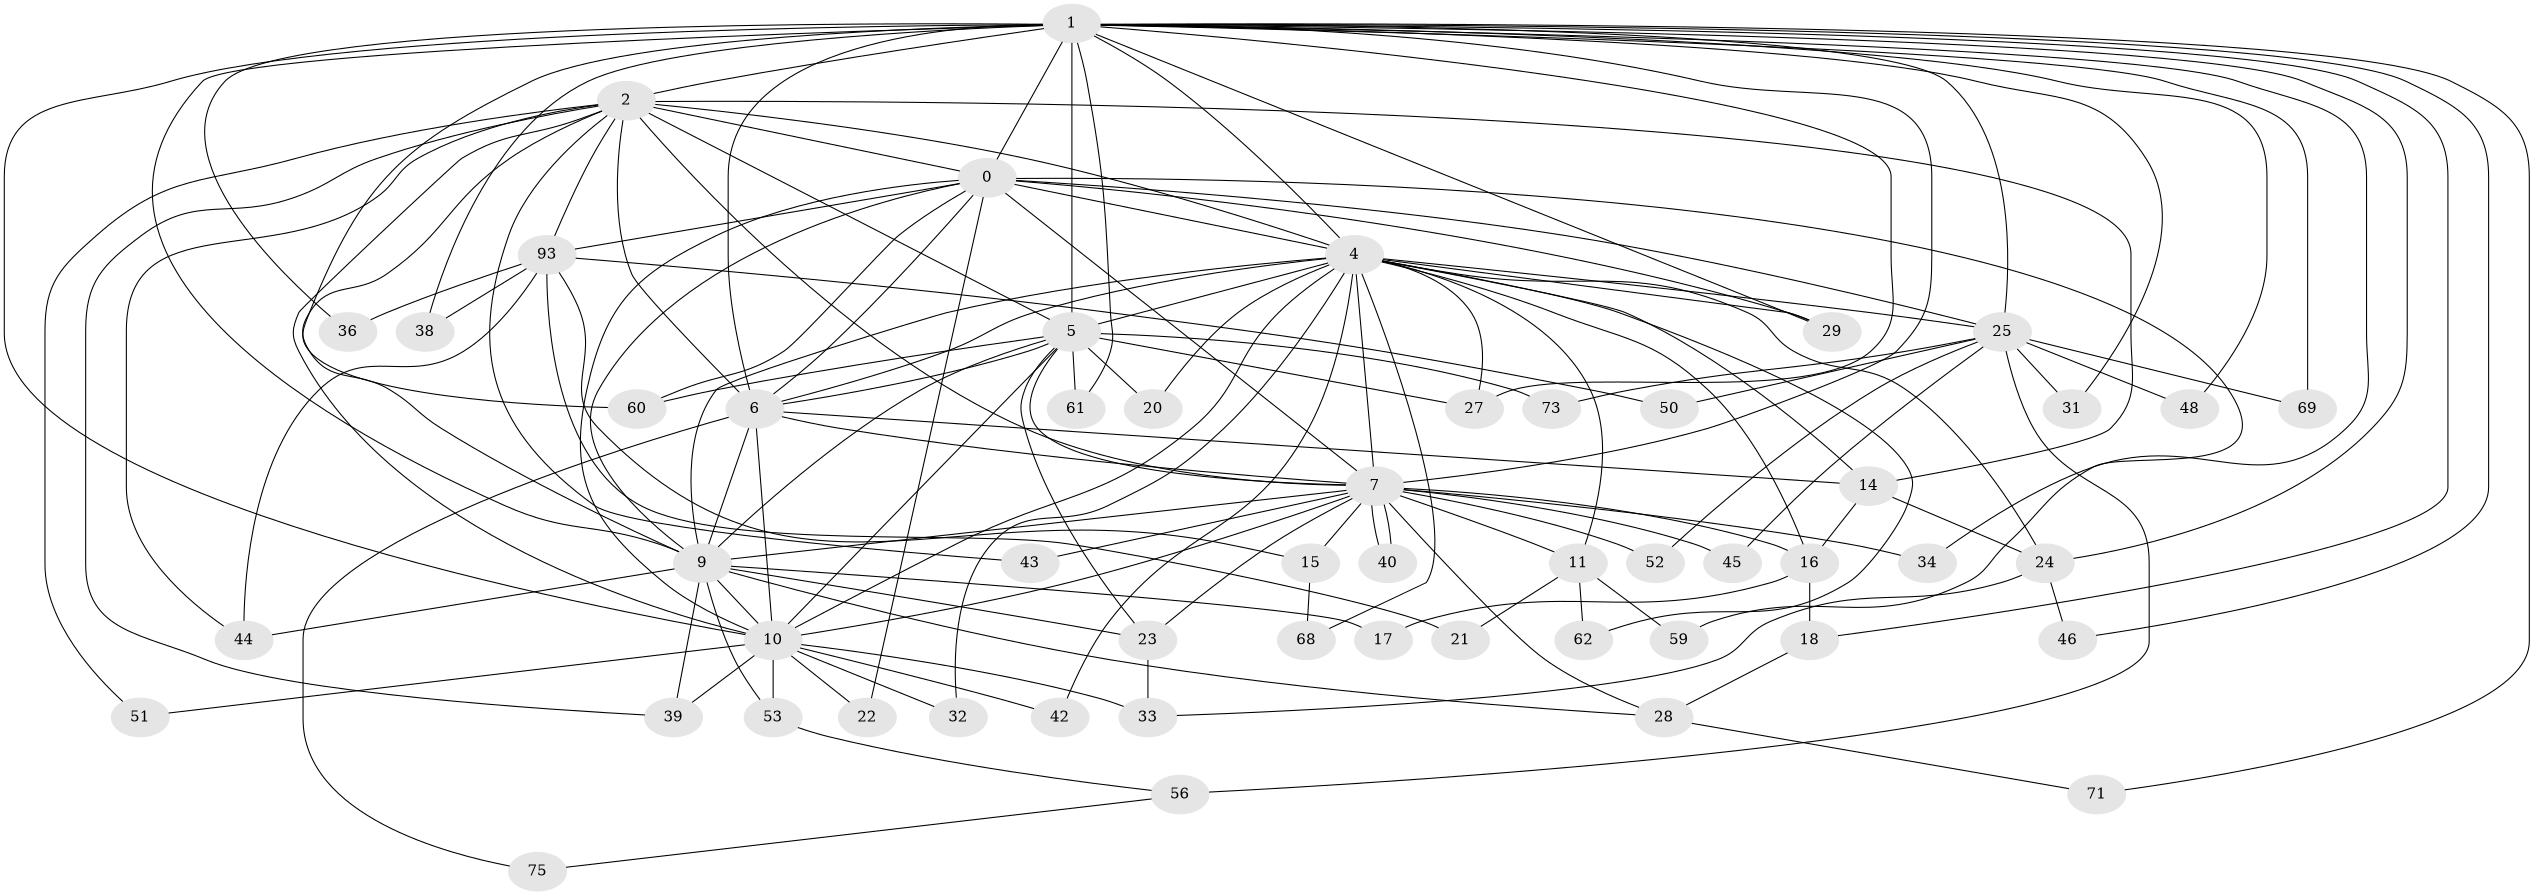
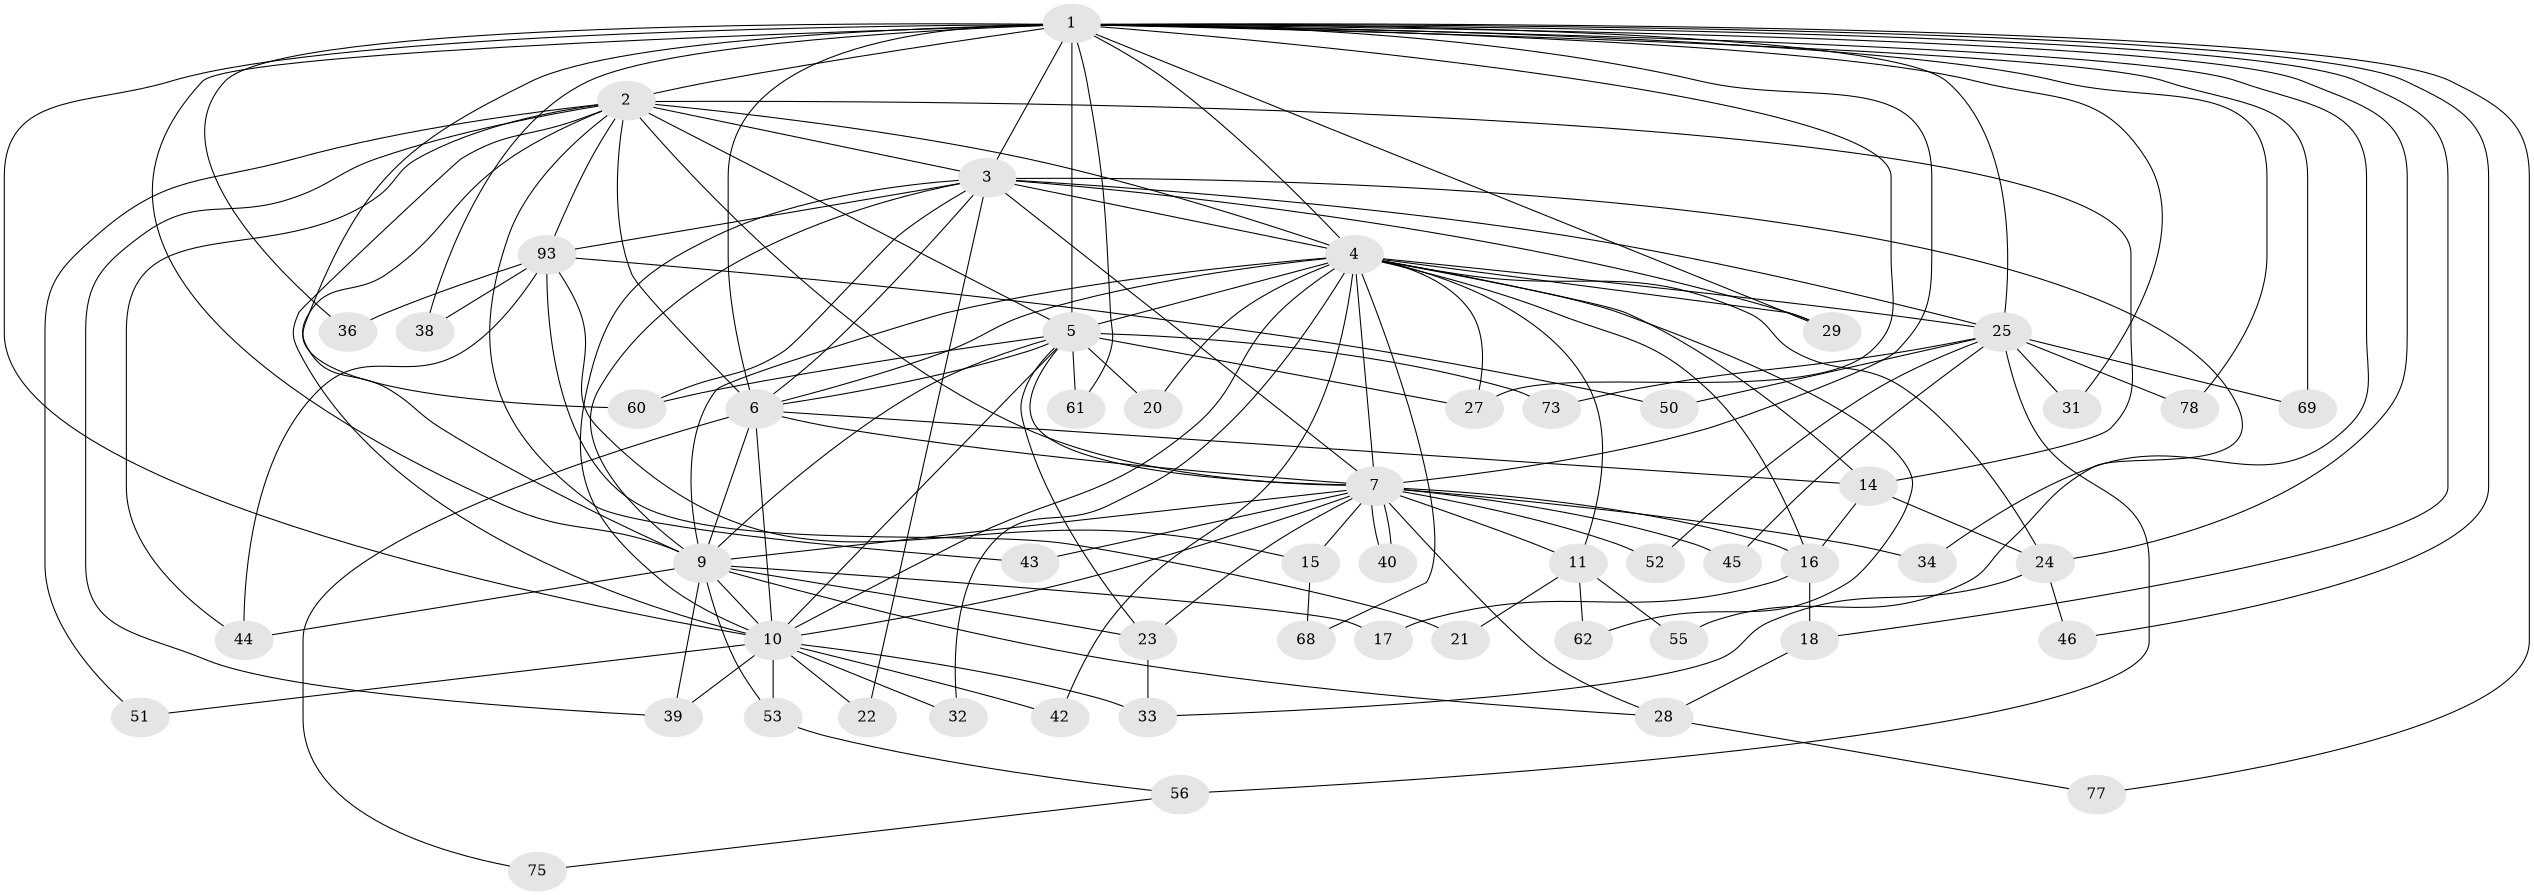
  graph {
    node [color=gray90 style=filled]
    1 [super="+8"]
    2 [super="+70"]
-   3 [super="+72" label=0]
+   3 [super="+72"]
    4 [super="+12"]
    5 [super="+37"]
    6 [super="+19"]
    7 [super="+58"]
    9 [super="+55"]
    10 [super="+30"]
    18
    24 [super="+47"]
    25 [super="+66"]
    27 [super="+64"]
    29
    31
    34
    36
    38
    46
-   48
+   48 [label=78]
    60
    61
    69
-   71
+   71 [label=77]
    n25 [label=93 super="+49"]
    14 [super="+65"]
    39 [super="+63"]
    n28 [label=51]
    43
    44
    22
-   59
+   59 [label=55]
    11 [super="+35"]
    16 [super="+26"]
    20
    32
    42
    62
    68
    23 [super="+67"]
    73
    75
    15
    28 [super="+51"]
    40
    45
    52
    17
    53 [super="+54"]
    33 [super="+74"]
    50
    56 [super="+57"]
    21
    1 -- 2 [weight=3]
    1 -- 3 [weight=2]
    1 -- 4 [weight=2]
    1 -- 5 [weight=2]
    1 -- 6 [weight=3]
    1 -- 7 [weight=2]
    1 -- 9 [weight=2]
    1 -- 10 [weight=2]
    1 -- 18
    1 -- 24
    1 -- 25
    1 -- 27
    1 -- 29
    1 -- 31
    1 -- 34
    1 -- 36
    1 -- 38
    1 -- 46
    1 -- 48
    1 -- 60
    1 -- 61
    1 -- 69
    1 -- 71
    2 -- 3
    2 -- 4
    2 -- 5
    2 -- 6
    2 -- 7
    2 -- 9
    2 -- 10
    2 -- n25
    2 -- 14
    2 -- 39
    2 -- n28
    2 -- 43
    2 -- 44
    3 -- 4
    3 -- 6
    3 -- 7
    3 -- 9
    3 -- 10
    3 -- 25
    3 -- 29
    3 -- 60
    3 -- n25
    3 -- 22
    3 -- 59
    4 -- 5
    4 -- 6
    4 -- 7 [weight=2]
    4 -- 9 [weight=2]
    4 -- 10
    4 -- 24
    4 -- 25
    4 -- 27
    4 -- 29
    4 -- 14
    4 -- 11 [weight=2]
    4 -- 16
    4 -- 20
    4 -- 32
    4 -- 42
    4 -- 62
    4 -- 68
    5 -- 6
    5 -- 7 [weight=2]
    5 -- 9
    5 -- 10
    5 -- 27
    5 -- 60
    5 -- 61
    5 -- 20
    5 -- 23
    5 -- 73
    6 -- 7
    6 -- 9
    6 -- 10 [weight=2]
    6 -- 14
    6 -- 75
    7 -- 9
    7 -- 10
    7 -- 34
    7 -- 43
    7 -- 11 [weight=2]
    7 -- 16
    7 -- 23
    7 -- 15
    7 -- 28
    7 -- 40
    7 -- 40
    7 -- 45
    7 -- 52
    9 -- 10
    9 -- 39
    9 -- 44
    9 -- 23
    9 -- 28
    9 -- 17
    9 -- 53
    10 -- 39
    10 -- n28
    10 -- 22
    10 -- 32
    10 -- 42
    10 -- 53 [weight=2]
    10 -- 33
    18 -- 28
    24 -- 46
    24 -- 33
    25 -- 31
    25 -- 48
    25 -- 69
    25 -- 73
    25 -- 45
    25 -- 52
    25 -- 50
    25 -- 56 [weight=2]
    n25 -- 36
    n25 -- 38
    n25 -- 44
    n25 -- 15
    n25 -- 50
    n25 -- 21
    14 -- 24
    14 -- 16
    11 -- 59
    11 -- 62
    11 -- 21
    16 -- 18
    16 -- 17
    23 -- 33
    15 -- 68
    28 -- 71
    53 -- 56
    56 -- 75
  }
